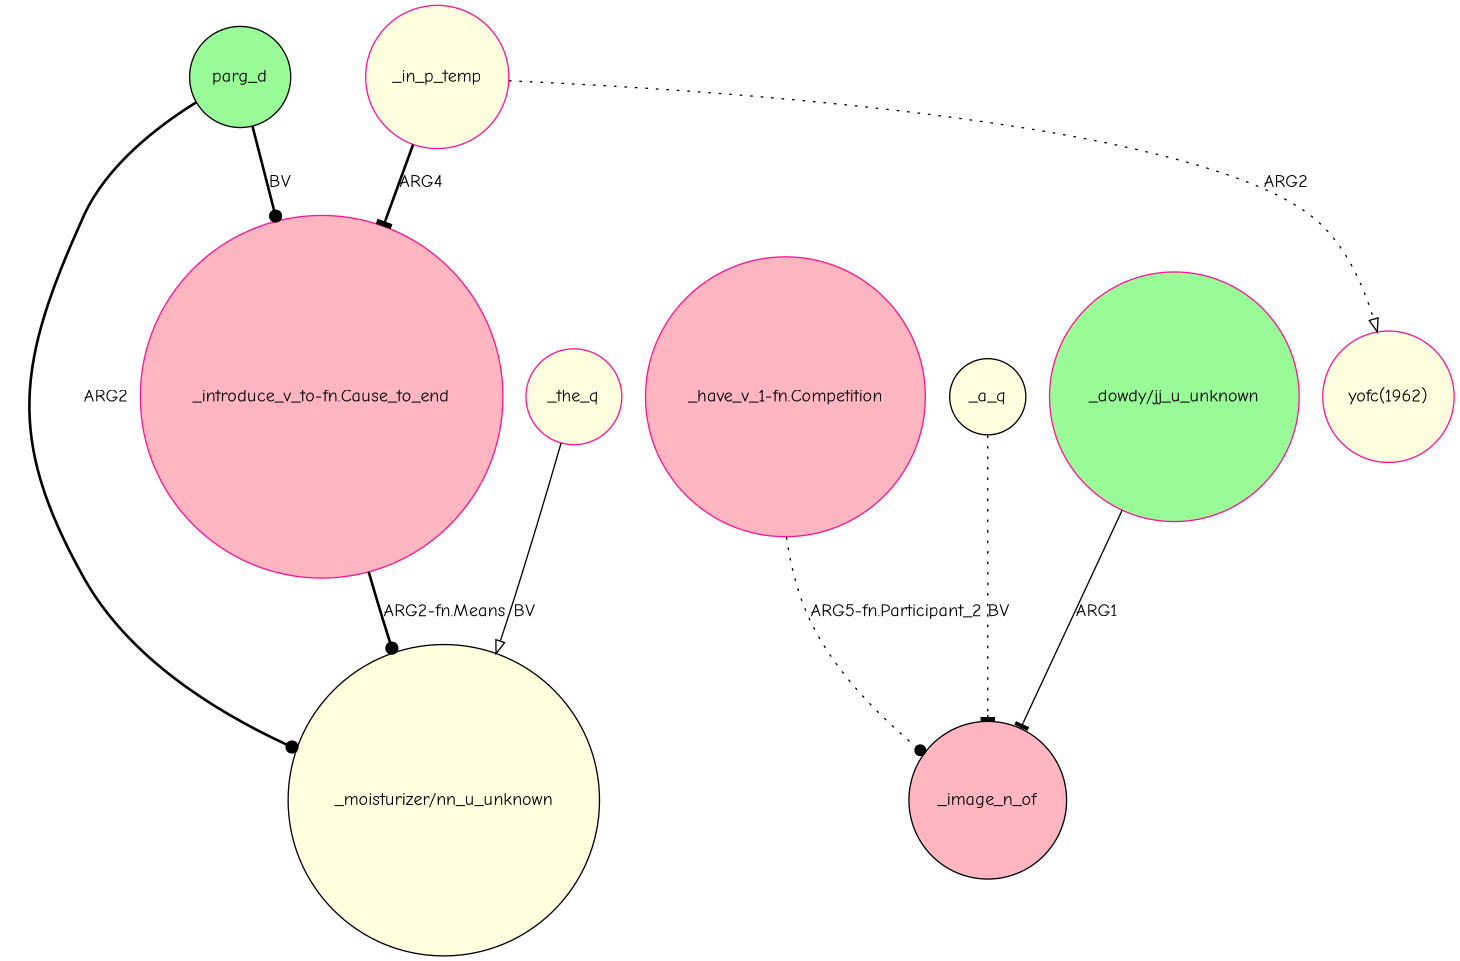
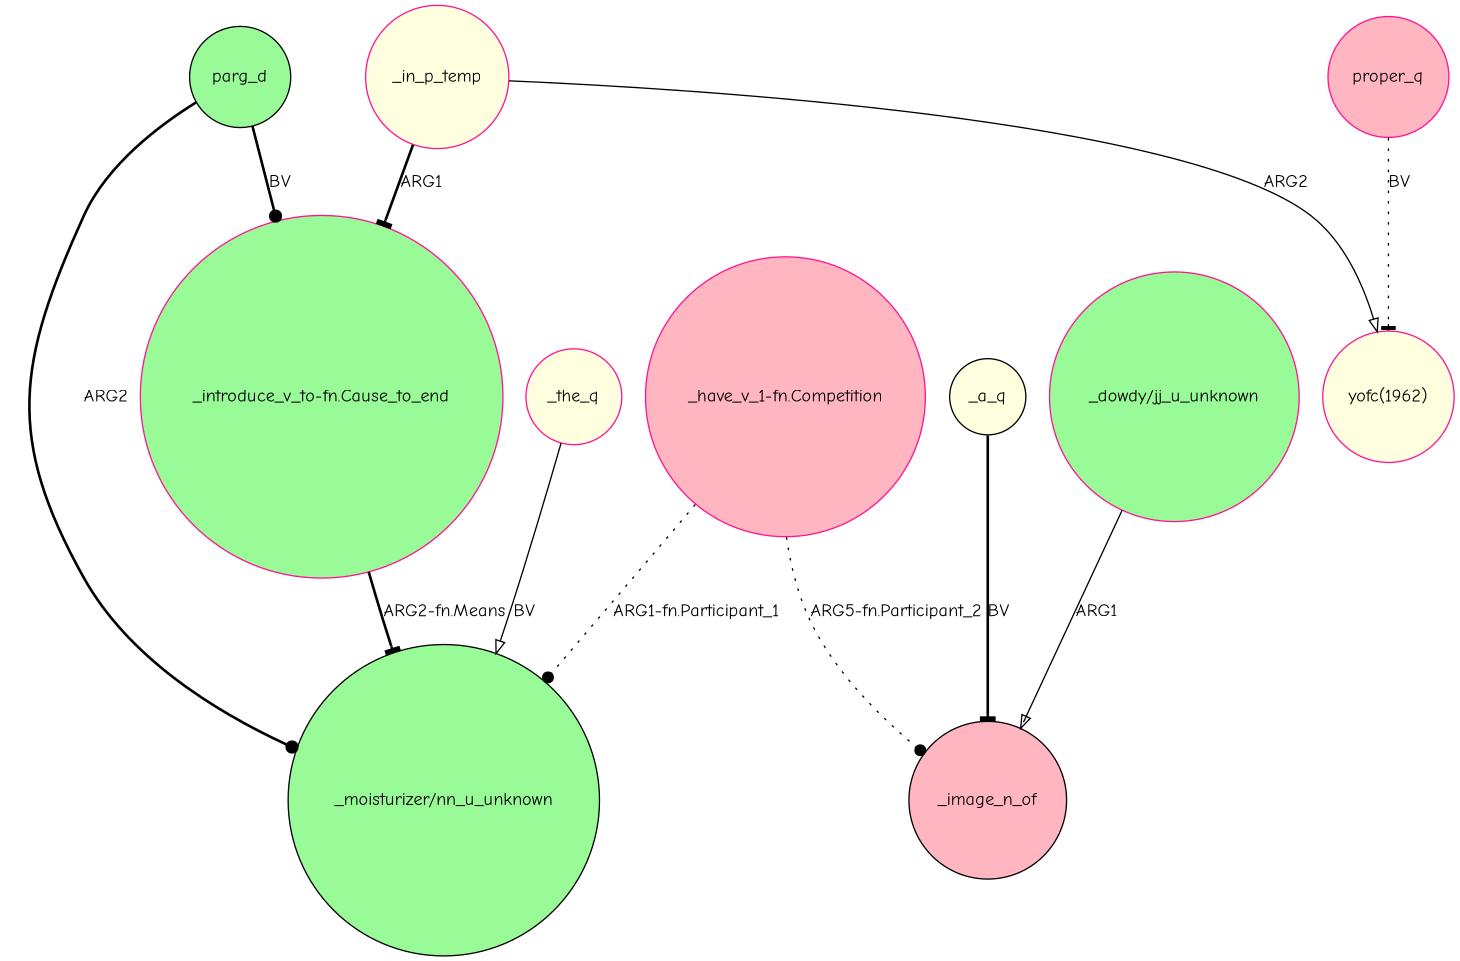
  digraph {
    fontname="Comic Neue"
    node [color=deeppink fillcolor=lightyellow fontname="Comic Neue" shape=circle style=filled]
    edge [arrowhead=tee fontname="Comic Neue" style=bold]
    parg_d [color=black fillcolor=palegreen]
-   "_introduce_v_to-fn.Cause_to_end" [fillcolor=lightpink]
-   "_moisturizer/nn_u_unknown" [color=black]
+   "_introduce_v_to-fn.Cause_to_end" [fillcolor=palegreen]
+   "_moisturizer/nn_u_unknown" [color=black fillcolor=palegreen]
    _in_p_temp
    "yofc(1962)"
+   proper_q [fillcolor=lightpink]
    "_have_v_1-fn.Competition" [fillcolor=lightpink]
    _image_n_of [color=black fillcolor=lightpink]
    _a_q [color=black]
    "_dowdy/jj_u_unknown" [fillcolor=palegreen]
    _the_q
    parg_d -> "_introduce_v_to-fn.Cause_to_end" [arrowhead=dot label=BV]
    parg_d -> "_moisturizer/nn_u_unknown" [arrowhead=dot label=ARG2]
-   "_introduce_v_to-fn.Cause_to_end" -> "_moisturizer/nn_u_unknown" [arrowhead=dot label="ARG2-fn.Means"]
-   _in_p_temp -> "_introduce_v_to-fn.Cause_to_end" [label=ARG4]
-   _in_p_temp -> "yofc(1962)" [arrowhead=onormal label=ARG2 style=dotted]
+   "_introduce_v_to-fn.Cause_to_end" -> "_moisturizer/nn_u_unknown" [label="ARG2-fn.Means"]
+   _in_p_temp -> "_introduce_v_to-fn.Cause_to_end" [label=ARG1]
+   _in_p_temp -> "yofc(1962)" [arrowhead=onormal label=ARG2 style=solid]
+   proper_q -> "yofc(1962)" [label=BV style=dotted]
+   "_have_v_1-fn.Competition" -> "_moisturizer/nn_u_unknown" [arrowhead=dot label="ARG1-fn.Participant_1" style=dotted]
    "_have_v_1-fn.Competition" -> _image_n_of [arrowhead=dot label="ARG5-fn.Participant_2" style=dotted]
-   _a_q -> _image_n_of [label=BV style=dotted]
-   "_dowdy/jj_u_unknown" -> _image_n_of [label=ARG1 style=solid]
+   _a_q -> _image_n_of [label=BV]
+   "_dowdy/jj_u_unknown" -> _image_n_of [arrowhead=onormal label=ARG1 style=solid]
    _the_q -> "_moisturizer/nn_u_unknown" [arrowhead=onormal label=BV style=solid]
  }
